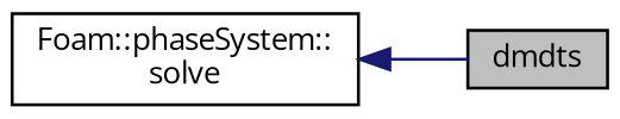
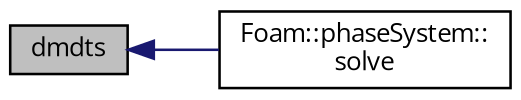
  digraph {
    rankdir=LR
    fontname="Open Sans"
    node [color=black fontname="Open Sans" fontsize=10 shape=record]
    n1 [fillcolor=grey75 fontcolor=black height=0.2 label=dmdts style=filled width=0.4]
    n2 [height=0.2 label="Foam::phaseSystem::\lsolve" width=0.4]
-   n2 -> n1 [color=midnightblue dir=back fontname="Open Sans" fontsize=10 labelfontname=Helvetica labelfontsize=10 style=solid]
+   n1 -> n2 [color=midnightblue dir=back fontname="Open Sans" fontsize=10 labelfontname=Helvetica labelfontsize=10 style=solid]
  }
